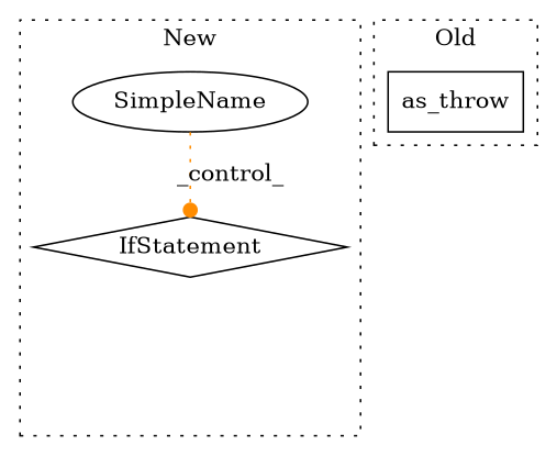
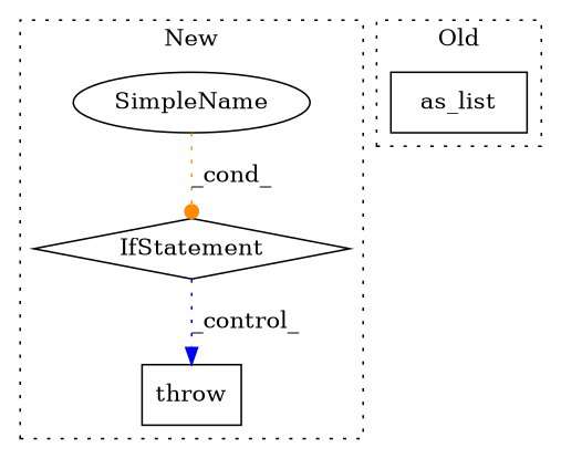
  digraph {
    node [shape=box]
    edge [style=dotted]
+   n1 [a=53 l=6 label=throw s=2722]
    n2 [a=25 l="4,2" label=IfStatement s="2688,2712" shape=diamond]
    n3 [a=42 label=SimpleName shape=ellipse]
-   n4 [a=32 l=9 label=as_throw s=1902]
+   n4 [a=32 l=9 label=as_list s=1902]
    subgraph cluster_1 {
      label=New
      style=dotted
+     n1
      n2
      n3
    }
    subgraph cluster_2 {
      label=Old
      style=dotted
      n4
    }
-   n3 -> n2 [arrowhead=dot color=darkorange label=_control_]
+   n2 -> n1 [arrowhead=normal color=blue label=_control_]
+   n3 -> n2 [arrowhead=dot color=darkorange label=_cond_]
  }
